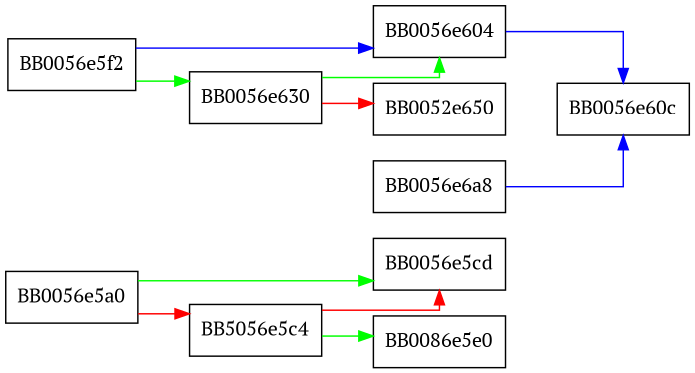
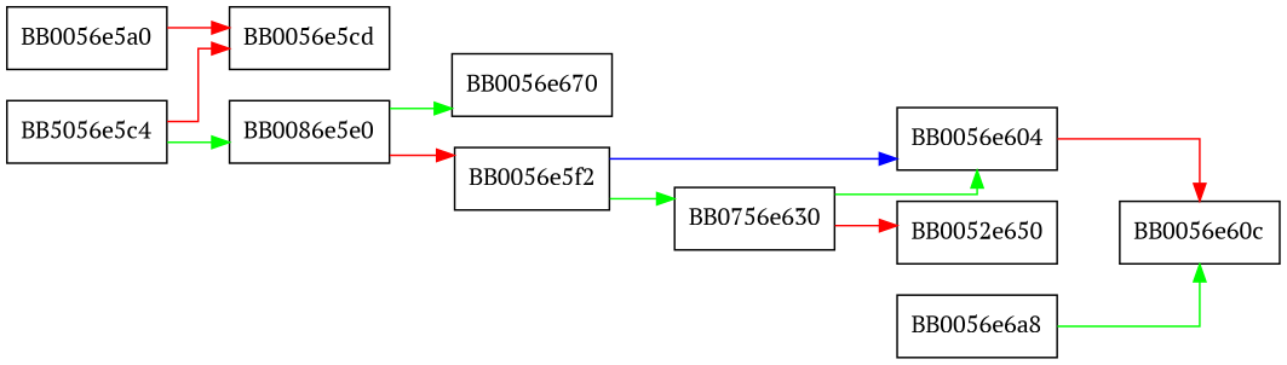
  digraph {
    fontname="PT Serif"
    rankdir=LR
    splines=ortho
    node [fontname="PT Serif" shape=box]
    edge [color=green fontname="PT Serif"]
    BB0056e5a0
    BB0056e5cd
    n3 [label=BB5056e5c4]
    n4 [label=BB0086e5e0]
+   BB0056e670
    BB0056e5f2
-   BB0056e630
+   BB0056e630 [label=BB0756e630]
    BB0056e604
    n9 [label=BB0052e650]
    BB0056e60c
    BB0056e6a8
-   BB0056e5a0 -> BB0056e5cd
-   BB0056e5a0 -> n3 [color=red]
+   BB0056e5a0 -> BB0056e5cd [color=red]
    n3 -> BB0056e5cd [color=red]
    n3 -> n4
+   n4 -> BB0056e670
+   n4 -> BB0056e5f2 [color=red]
    BB0056e5f2 -> BB0056e630
    BB0056e5f2 -> BB0056e604 [color=blue]
    BB0056e630 -> BB0056e604
    BB0056e630 -> n9 [color=red]
-   BB0056e604 -> BB0056e60c [color=blue]
-   BB0056e6a8 -> BB0056e60c [color=blue]
+   BB0056e604 -> BB0056e60c [color=red]
+   BB0056e6a8 -> BB0056e60c
  }
